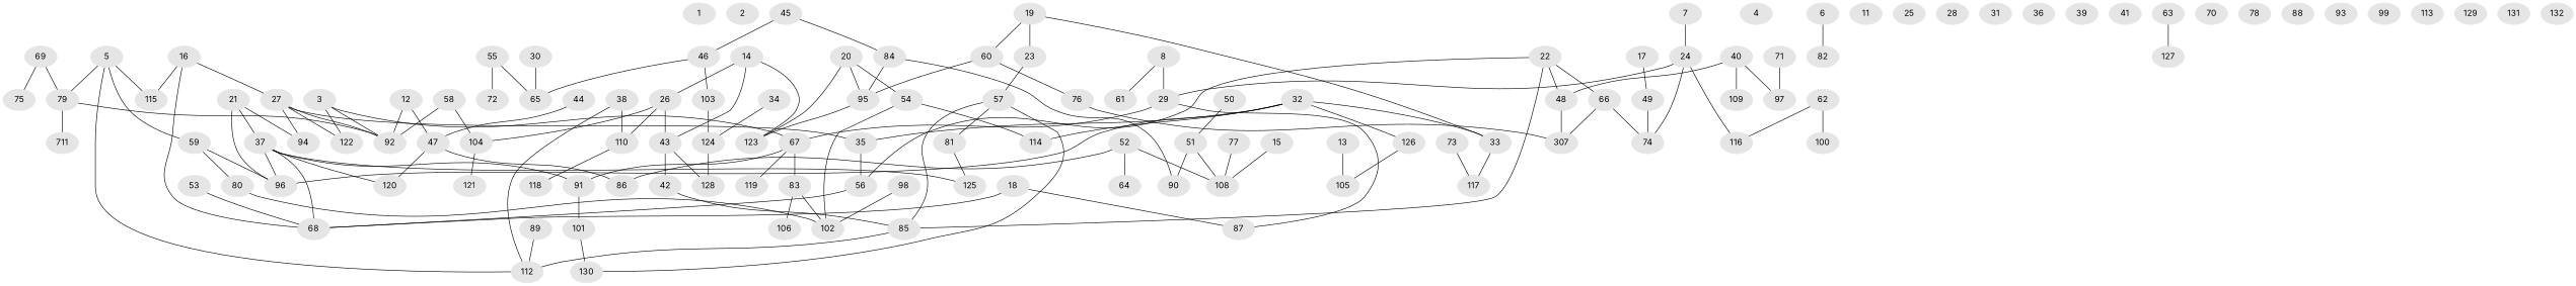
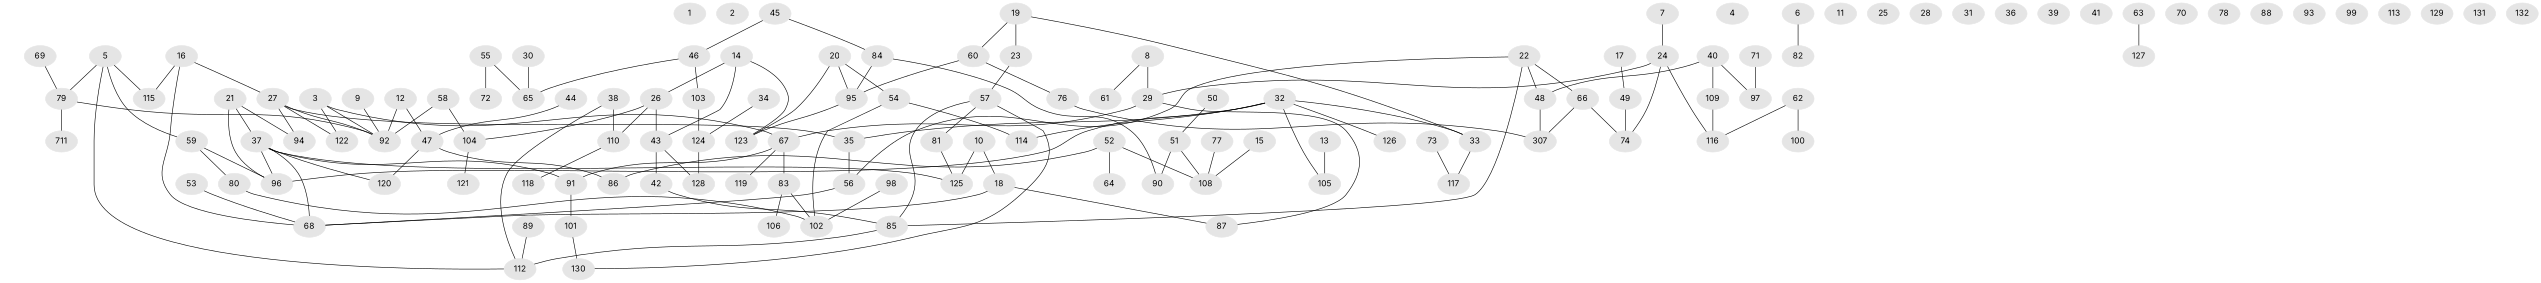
  graph {
    fontname=Inter
    node [color=gray90 fontname=Inter style=filled]
    edge [fontname=Inter]
    1
    2
    3
    67
    92
    122
    91
    83
    119
    4
    5
    59
    79
    112
    115
    96
    80
    n18 [label=711]
    6
    82
    7
    24
    29
    74
    116
    8
    61
    87
+   9
+   10
    18
    125
    68
    11
    12
    47
    120
    86
    13
    105
    14
    26
    43
    123
    104
    110
    42
    128
    15
    108
    16
    27
    94
    35
    17
    49
    19
    23
    33
    60
    57
    117
    95
    76
    20
    54
    114
    102
    21
    37
    22
    48
    56
    66
    85
    n76 [label=307]
    81
    130
    25
    121
    118
    28
    30
    65
    31
    32
    126
    34
    124
    36
    101
    38
    39
    40
    97
    109
    41
    44
    45
    46
    84
    103
    90
    50
    51
    52
    64
    53
    55
    72
    58
    62
    100
    63
    127
    106
    69
-   75
    70
    71
    73
    77
    78
    88
    89
    93
    98
    99
    113
    129
    131
    132
    3 -- 67
    3 -- 92
    3 -- 122
    67 -- 91
    67 -- 83
    67 -- 119
    91 -- 101
    83 -- 102
    83 -- 106
    5 -- 59
    5 -- 79
    5 -- 112
    5 -- 115
    59 -- 96
    59 -- 80
    79 -- 92
    79 -- n18
    80 -- 102
    6 -- 82
    7 -- 24
    24 -- 29
    24 -- 74
    24 -- 116
    29 -- 67
    29 -- 87
    8 -- 29
    8 -- 61
+   9 -- 92
+   10 -- 18
+   10 -- 125
    18 -- 87
    18 -- 68
    12 -- 92
    12 -- 47
    47 -- 120
    47 -- 86
    13 -- 105
    14 -- 26
    14 -- 43
    14 -- 123
    26 -- 43
    26 -- 104
    26 -- 110
    43 -- 42
    43 -- 128
    104 -- 121
    110 -- 118
    42 -- 85
    15 -- 108
    16 -- 115
    16 -- 68
    16 -- 27
    27 -- 92
    27 -- 122
    27 -- 94
    27 -- 35
    35 -- 56
    17 -- 49
    49 -- 74
    19 -- 23
    19 -- 33
    19 -- 60
    23 -- 57
    33 -- 117
    60 -- 95
    60 -- 76
    57 -- 85
    57 -- 81
    57 -- 130
    95 -- 123
    76 -- n76
    20 -- 123
    20 -- 95
    20 -- 54
    54 -- 114
    54 -- 102
    21 -- 96
    21 -- 94
    21 -- 37
    37 -- 91
    37 -- 96
    37 -- 125
    37 -- 68
    37 -- 120
    22 -- 48
    22 -- 56
    22 -- 66
    22 -- 85
    48 -- n76
    56 -- 68
    66 -- 74
    66 -- n76
    85 -- 112
    81 -- 125
    30 -- 65
    32 -- 96
-   126 -- 105
+   32 -- 105
    32 -- 35
    32 -- 33
    32 -- 114
    32 -- 126
    34 -- 124
    124 -- 128
    101 -- 130
    38 -- 112
    38 -- 110
    40 -- 48
    40 -- 97
    40 -- 109
+   109 -- 116
    44 -- 47
    45 -- 46
    45 -- 84
    46 -- 65
    46 -- 103
    84 -- 95
    84 -- 90
    103 -- 124
    50 -- 51
    51 -- 108
    51 -- 90
    52 -- 86
    52 -- 108
    52 -- 64
    53 -- 68
    55 -- 65
    55 -- 72
    58 -- 92
    58 -- 104
    62 -- 116
    62 -- 100
    63 -- 127
    69 -- 79
-   69 -- 75
    71 -- 97
    73 -- 117
    77 -- 108
    89 -- 112
    98 -- 102
  }
